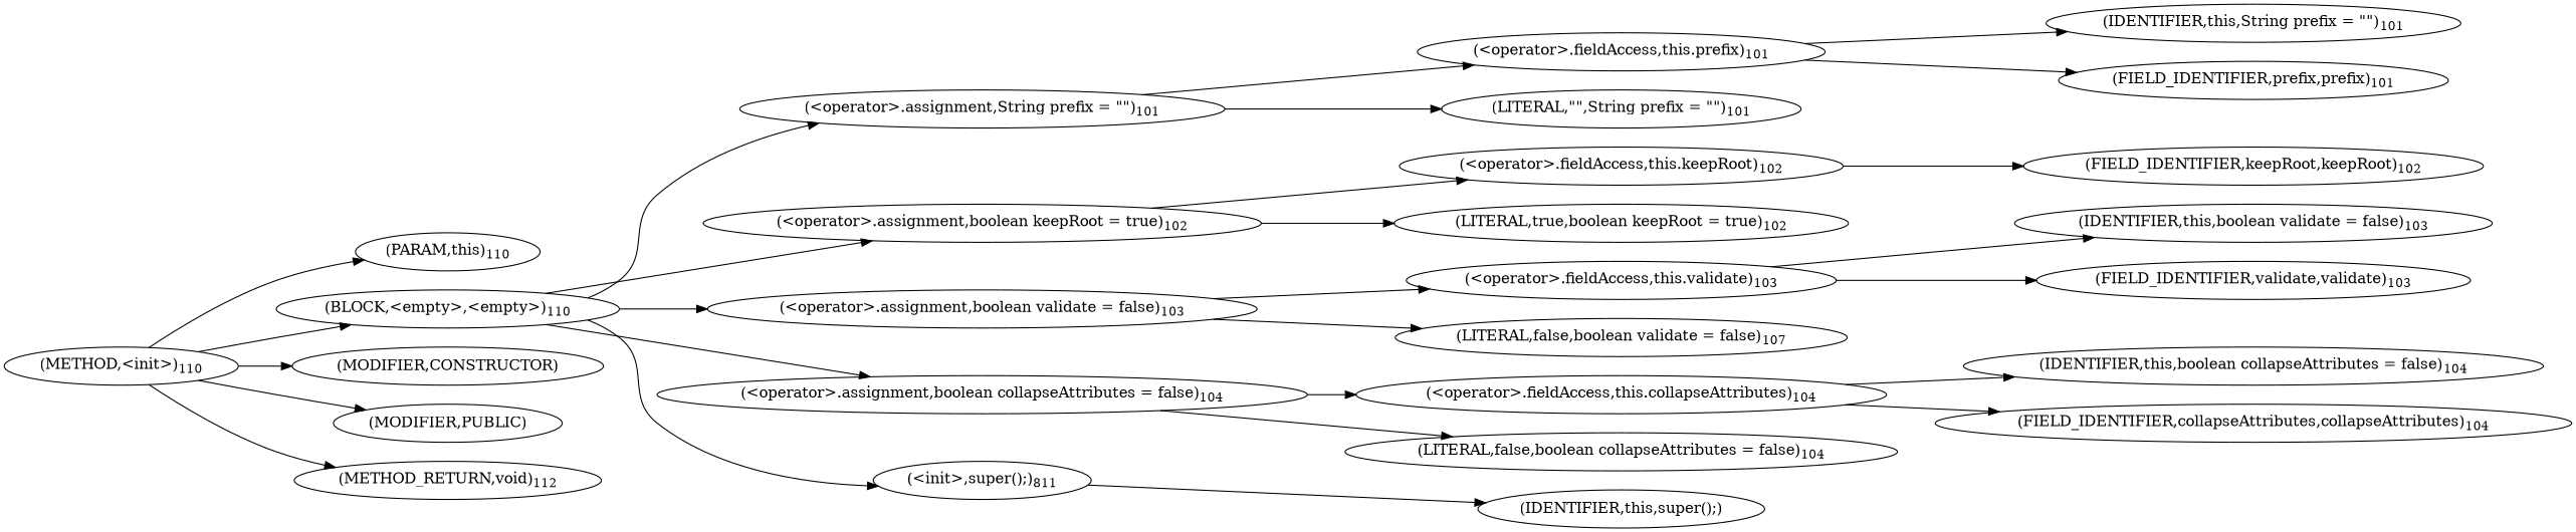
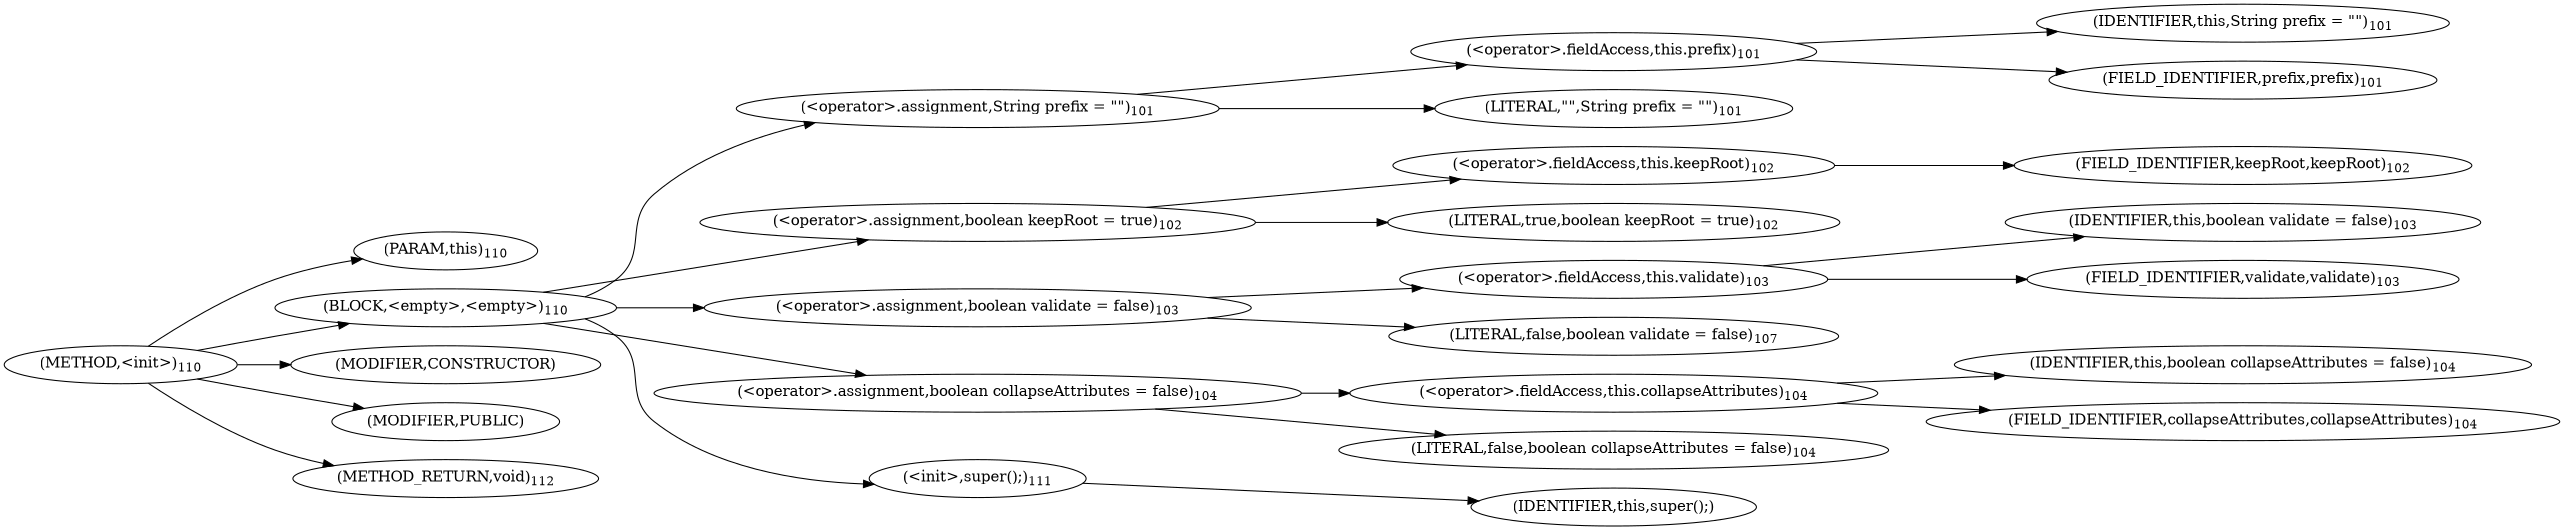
  digraph {
    rankdir=LR
    n1 [label=<(METHOD,&lt;init&gt;)<SUB>110</SUB>>]
    n2 [label=<(PARAM,this)<SUB>110</SUB>>]
    n3 [label=<(BLOCK,&lt;empty&gt;,&lt;empty&gt;)<SUB>110</SUB>>]
    n4 [label=<(MODIFIER,CONSTRUCTOR)>]
    n5 [label=<(MODIFIER,PUBLIC)>]
    n6 [label=<(METHOD_RETURN,void)<SUB>112</SUB>>]
    n7 [label=<(&lt;operator&gt;.assignment,String prefix = &quot;&quot;)<SUB>101</SUB>>]
    n8 [label=<(&lt;operator&gt;.assignment,boolean keepRoot = true)<SUB>102</SUB>>]
    n9 [label=<(&lt;operator&gt;.assignment,boolean validate = false)<SUB>103</SUB>>]
    n10 [label=<(&lt;operator&gt;.assignment,boolean collapseAttributes = false)<SUB>104</SUB>>]
-   n11 [label=<(&lt;init&gt;,super();)<SUB>811</SUB>>]
+   n11 [label=<(&lt;init&gt;,super();)<SUB>111</SUB>>]
    n12 [label=<(&lt;operator&gt;.fieldAccess,this.prefix)<SUB>101</SUB>>]
    n13 [label=<(LITERAL,&quot;&quot;,String prefix = &quot;&quot;)<SUB>101</SUB>>]
    n14 [label=<(&lt;operator&gt;.fieldAccess,this.keepRoot)<SUB>102</SUB>>]
    n15 [label=<(LITERAL,true,boolean keepRoot = true)<SUB>102</SUB>>]
    n16 [label=<(&lt;operator&gt;.fieldAccess,this.validate)<SUB>103</SUB>>]
    n17 [label=<(LITERAL,false,boolean validate = false)<SUB>107</SUB>>]
    n18 [label=<(&lt;operator&gt;.fieldAccess,this.collapseAttributes)<SUB>104</SUB>>]
    n19 [label=<(LITERAL,false,boolean collapseAttributes = false)<SUB>104</SUB>>]
    n20 [label=<(IDENTIFIER,this,super();)>]
    n21 [label=<(IDENTIFIER,this,String prefix = &quot;&quot;)<SUB>101</SUB>>]
    n22 [label=<(FIELD_IDENTIFIER,prefix,prefix)<SUB>101</SUB>>]
    n23 [label=<(FIELD_IDENTIFIER,keepRoot,keepRoot)<SUB>102</SUB>>]
    n24 [label=<(IDENTIFIER,this,boolean validate = false)<SUB>103</SUB>>]
    n25 [label=<(FIELD_IDENTIFIER,validate,validate)<SUB>103</SUB>>]
    n26 [label=<(IDENTIFIER,this,boolean collapseAttributes = false)<SUB>104</SUB>>]
    n27 [label=<(FIELD_IDENTIFIER,collapseAttributes,collapseAttributes)<SUB>104</SUB>>]
    n1 -> n2
    n1 -> n3
    n1 -> n4
    n1 -> n5
    n1 -> n6
    n3 -> n7
    n3 -> n8
    n3 -> n9
    n3 -> n10
    n3 -> n11
    n7 -> n12
    n7 -> n13
    n8 -> n14
    n8 -> n15
    n9 -> n16
    n9 -> n17
    n10 -> n18
    n10 -> n19
    n11 -> n20
    n12 -> n21
    n12 -> n22
    n14 -> n23
    n16 -> n24
    n16 -> n25
    n18 -> n26
    n18 -> n27
  }
